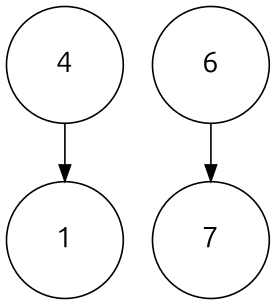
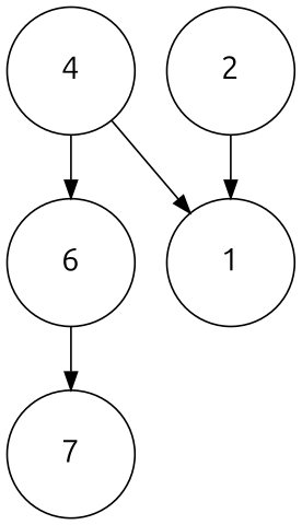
  digraph {
    rankdir=TB
    node [shape=circle]
    n1 [height=1 label=<<FONT POINT-SIZE="18" FACE="ubuntu">4</FONT><BR ALIGN="CENTER"/>> width=1]
    n2 [height=1 label=<<FONT POINT-SIZE="18" FACE="ubuntu">6</FONT><BR ALIGN="CENTER"/>> width=1]
    n3 [height=1 label=<<FONT POINT-SIZE="18" FACE="ubuntu">1</FONT><BR ALIGN="CENTER"/>> width=1]
+   n4 [height=1 label=<<FONT POINT-SIZE="18" FACE="ubuntu">2</FONT><BR ALIGN="CENTER"/>> width=1]
    n5 [height=1 label=<<FONT POINT-SIZE="18" FACE="ubuntu">7</FONT><BR ALIGN="CENTER"/>> width=1]
+   n1 -> n2
    n1 -> n3
    n2 -> n5
+   n4 -> n3
  }
